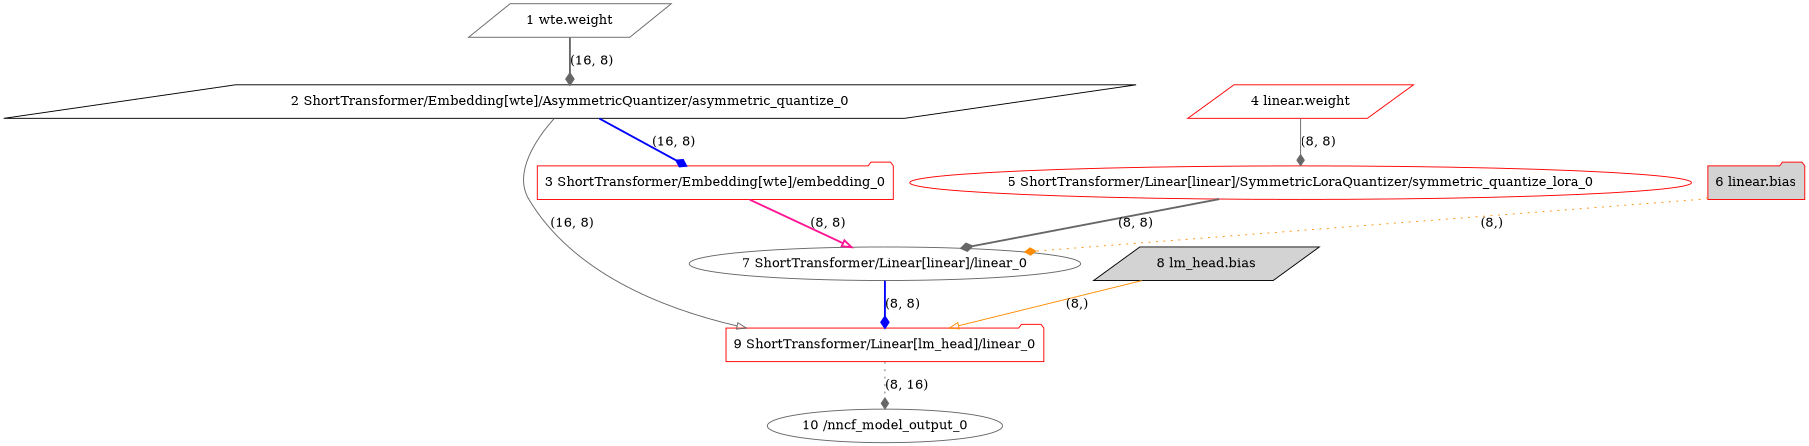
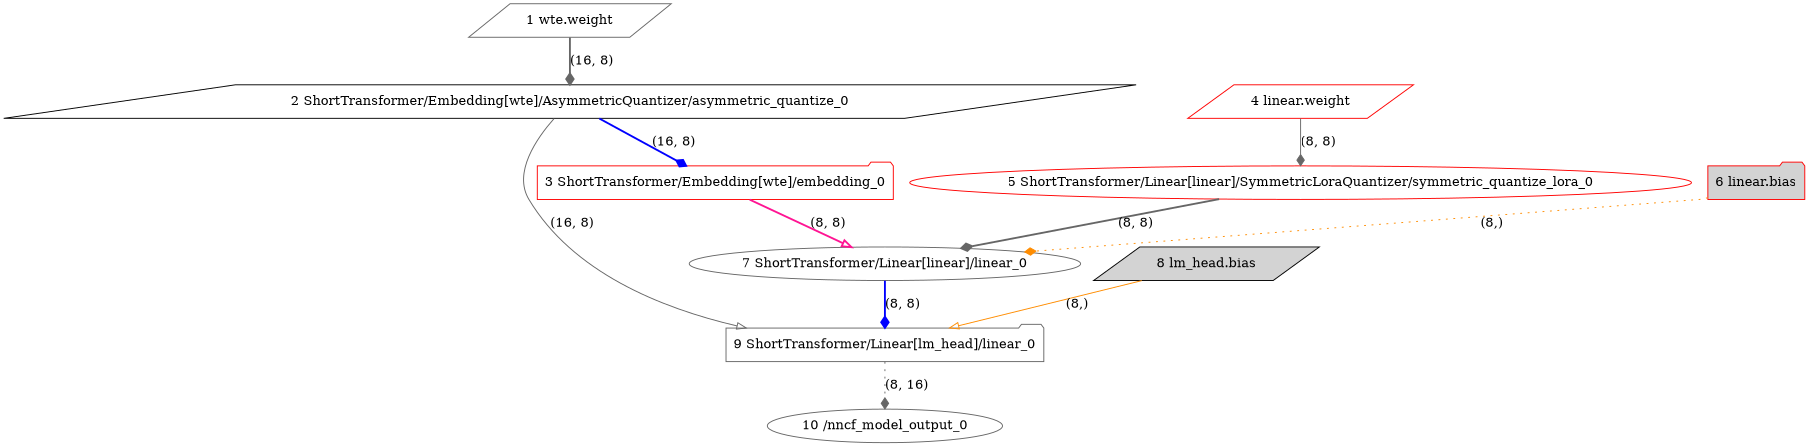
  strict digraph {
    node [color=red fillcolor=white shape=parallelogram style=filled type=nncf_model_const]
    edge [arrowhead=diamond color=gray40 style=bold]
    "3 ShortTransformer/Embedding[wte]/embedding_0" [shape=folder type=embedding]
    "7 ShortTransformer/Linear[linear]/linear_0" [color=gray40 shape=ellipse type=linear]
    "1 wte.weight" [color=gray40]
    "2 ShortTransformer/Embedding[wte]/AsymmetricQuantizer/asymmetric_quantize_0" [color=black type=asymmetric_quantize]
-   "9 ShortTransformer/Linear[lm_head]/linear_0" [shape=folder type=linear]
+   "9 ShortTransformer/Linear[lm_head]/linear_0" [color=gray40 shape=folder type=linear]
    "10 /nncf_model_output_0" [color=gray40 shape=ellipse type=nncf_model_output]
    "4 linear.weight"
    "5 ShortTransformer/Linear[linear]/SymmetricLoraQuantizer/symmetric_quantize_lora_0" [shape=ellipse type=symmetric_quantize_lora]
    "6 linear.bias" [fillcolor=lightgrey shape=folder]
    "8 lm_head.bias" [color=black fillcolor=lightgrey]
    "3 ShortTransformer/Embedding[wte]/embedding_0" -> "7 ShortTransformer/Linear[linear]/linear_0" [arrowhead=onormal color=deeppink label="(8, 8)"]
    "7 ShortTransformer/Linear[linear]/linear_0" -> "9 ShortTransformer/Linear[lm_head]/linear_0" [color=blue label="(8, 8)"]
    "1 wte.weight" -> "2 ShortTransformer/Embedding[wte]/AsymmetricQuantizer/asymmetric_quantize_0" [label="(16, 8)"]
    "2 ShortTransformer/Embedding[wte]/AsymmetricQuantizer/asymmetric_quantize_0" -> "3 ShortTransformer/Embedding[wte]/embedding_0" [color=blue label="(16, 8)"]
    "2 ShortTransformer/Embedding[wte]/AsymmetricQuantizer/asymmetric_quantize_0" -> "9 ShortTransformer/Linear[lm_head]/linear_0" [arrowhead=onormal label="(16, 8)" style=solid]
    "9 ShortTransformer/Linear[lm_head]/linear_0" -> "10 /nncf_model_output_0" [label="(8, 16)" style=dotted]
    "4 linear.weight" -> "5 ShortTransformer/Linear[linear]/SymmetricLoraQuantizer/symmetric_quantize_lora_0" [label="(8, 8)" style=solid]
    "5 ShortTransformer/Linear[linear]/SymmetricLoraQuantizer/symmetric_quantize_lora_0" -> "7 ShortTransformer/Linear[linear]/linear_0" [label="(8, 8)"]
    "6 linear.bias" -> "7 ShortTransformer/Linear[linear]/linear_0" [color=darkorange label="(8,)" style=dotted]
    "8 lm_head.bias" -> "9 ShortTransformer/Linear[lm_head]/linear_0" [arrowhead=onormal color=darkorange label="(8,)" style=solid]
  }
